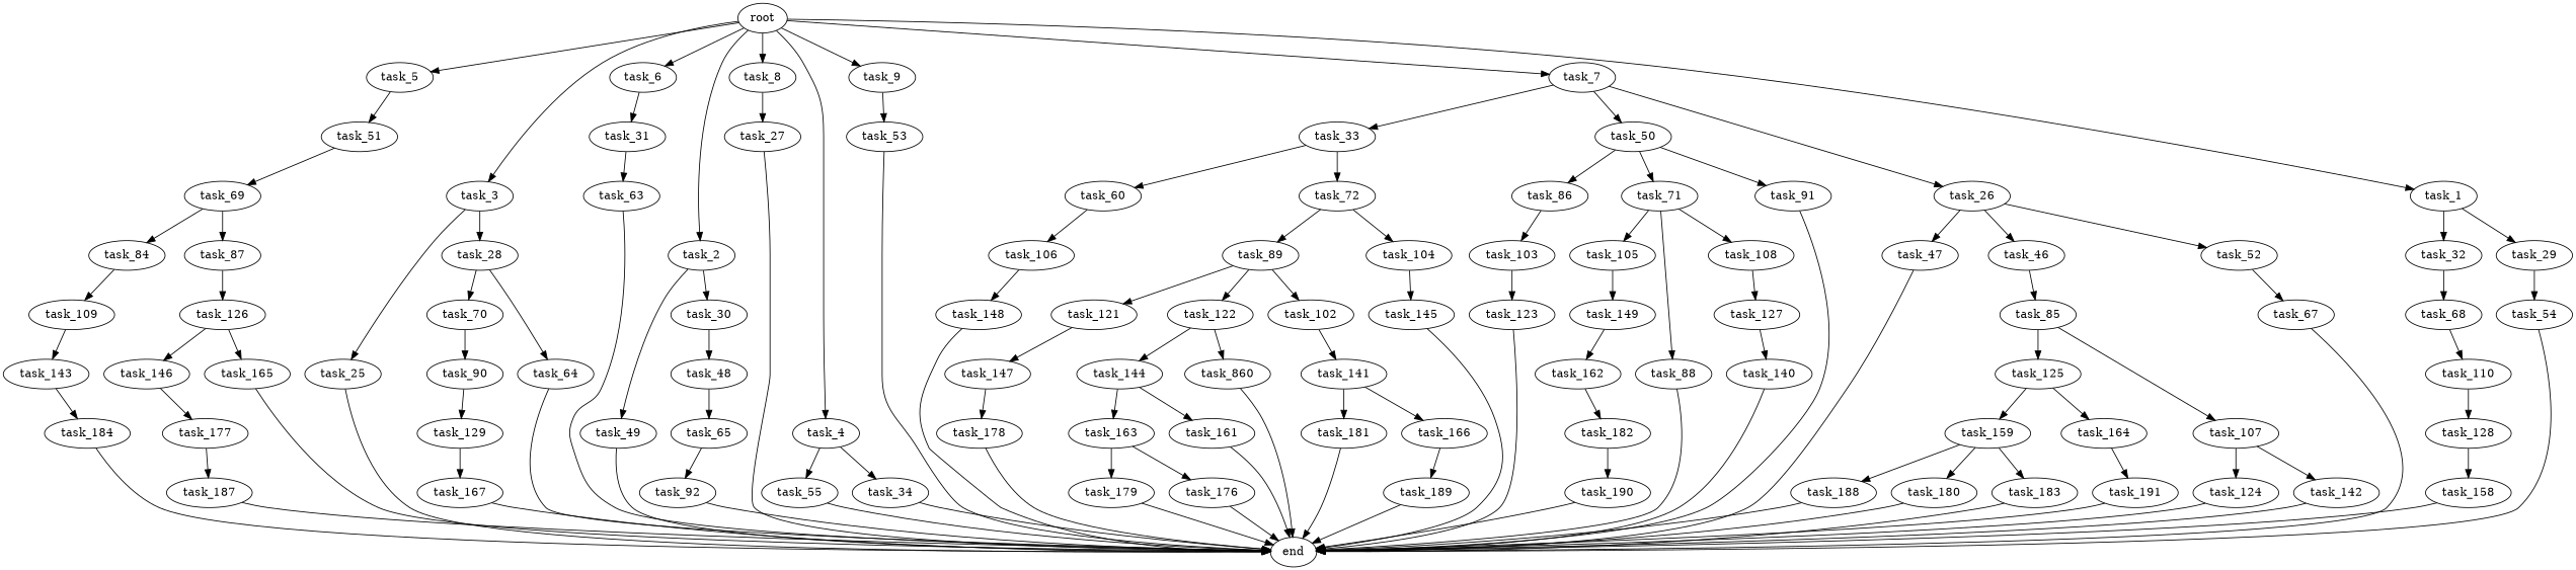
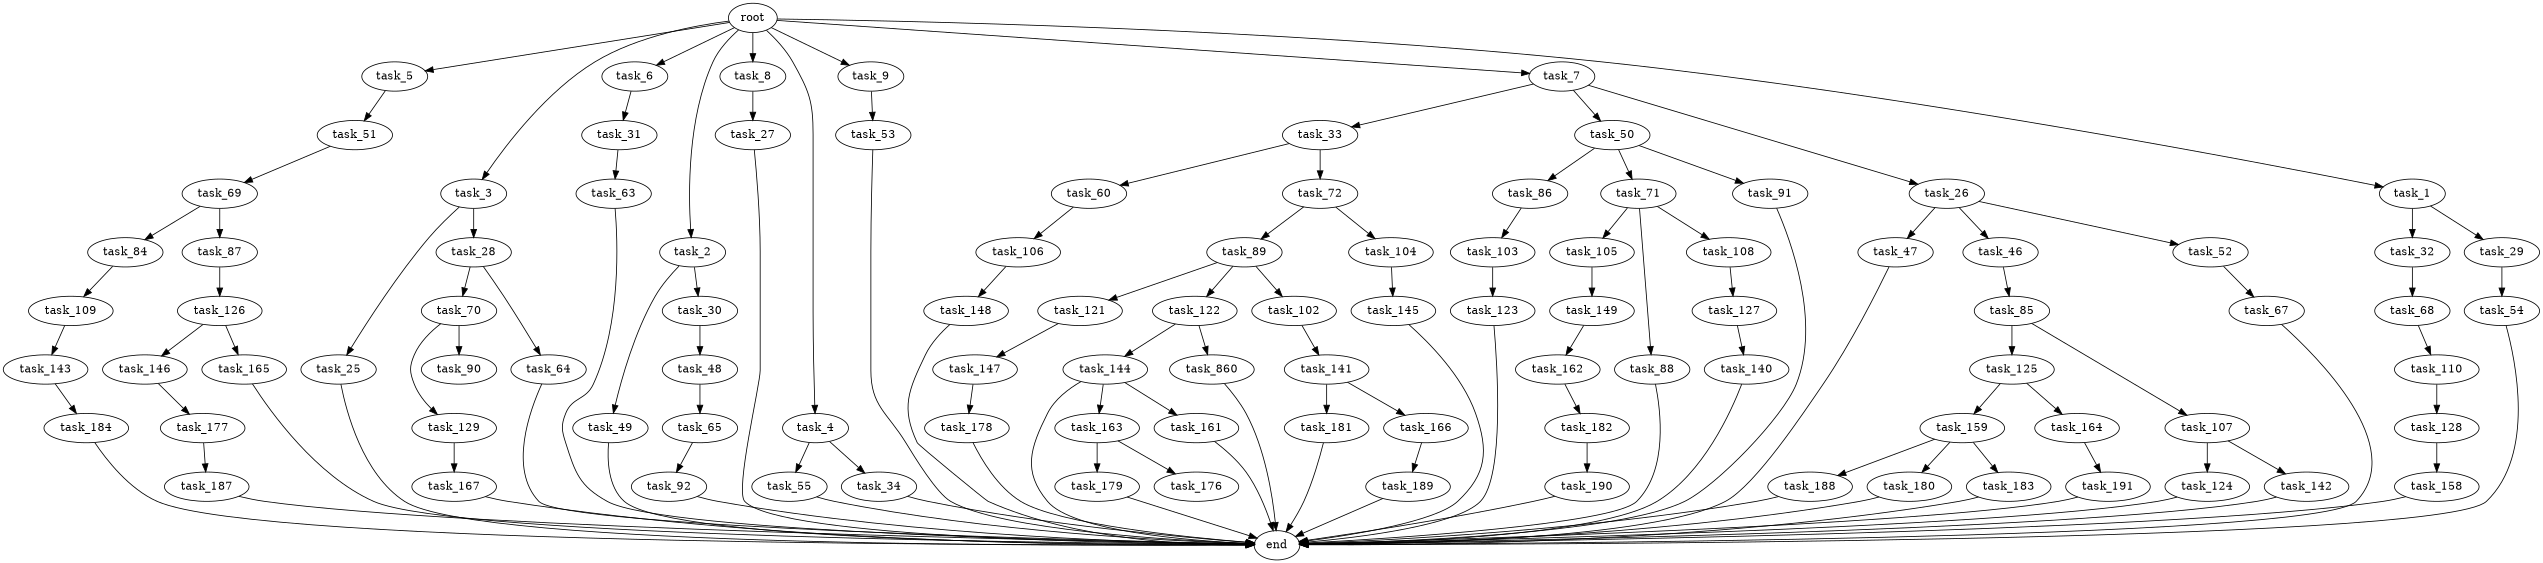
  digraph {
    task_65
    task_92
    end
    task_55
    task_89
    task_121
    task_122
    task_102
    task_147
    task_144
    n11 [label=task_860]
    task_141
    task_5
    task_51
    task_69
    task_47
    task_179
    task_3
    task_25
    task_28
    task_70
    task_64
    task_6
    task_31
    task_63
    task_181
    task_166
    task_189
    task_2
    task_49
    task_30
    task_48
    task_8
    task_27
    task_125
    task_159
    task_164
    task_188
    task_180
    task_183
    task_191
    task_163
    task_176
    task_84
    task_87
    task_109
    task_126
    task_53
    task_143
    task_184
    task_187
    task_86
    task_103
    task_123
    task_145
    task_177
    task_161
    n58 [label=task_60]
    task_33
    task_72
    task_106
    task_104
    task_167
    task_71
    task_105
    task_88
    task_108
    task_149
    task_127
    task_162
    task_4
    task_34
    task_85
    task_107
    task_124
    task_142
    task_182
    task_50
    task_91
    task_178
    task_110
    task_128
    task_158
    task_9
    task_46
    task_140
    task_146
    task_165
    task_148
    root
    task_7
    task_1
    task_26
    task_32
    task_29
    task_68
    task_129
    task_52
    task_67
    task_190
    task_54
    task_90
    task_65 -> task_92
    task_92 -> end
    task_55 -> end
    task_89 -> task_121
    task_89 -> task_122
    task_89 -> task_102
    task_121 -> task_147
    task_122 -> task_144
    task_122 -> n11
    task_102 -> task_141
    task_147 -> task_178
    task_144 -> task_163
    task_144 -> task_161
    n11 -> end
    task_141 -> task_181
    task_141 -> task_166
    task_5 -> task_51
    task_51 -> task_69
    task_69 -> task_84
    task_69 -> task_87
    task_47 -> end
    task_179 -> end
    task_3 -> task_25
    task_3 -> task_28
    task_25 -> end
    task_28 -> task_70
    task_28 -> task_64
    task_70 -> task_90
    task_64 -> end
    task_6 -> task_31
    task_31 -> task_63
    task_63 -> end
    task_181 -> end
    task_166 -> task_189
    task_189 -> end
    task_2 -> task_49
    task_2 -> task_30
    task_49 -> end
    task_30 -> task_48
    task_48 -> task_65
    task_8 -> task_27
    task_27 -> end
    task_125 -> task_159
    task_125 -> task_164
    task_159 -> task_188
    task_159 -> task_180
    task_159 -> task_183
    task_164 -> task_191
    task_188 -> end
    task_180 -> end
    task_183 -> end
    task_191 -> end
    task_163 -> task_179
    task_163 -> task_176
-   task_176 -> end
+   task_144 -> end
    task_84 -> task_109
    task_87 -> task_126
    task_109 -> task_143
    task_126 -> task_146
    task_126 -> task_165
    task_53 -> end
    task_143 -> task_184
    task_184 -> end
    task_187 -> end
    task_86 -> task_103
    task_103 -> task_123
    task_123 -> end
    task_145 -> end
    task_177 -> task_187
    task_161 -> end
    n58 -> task_106
    task_33 -> n58
    task_33 -> task_72
    task_72 -> task_89
    task_72 -> task_104
    task_106 -> task_148
    task_104 -> task_145
    task_167 -> end
    task_71 -> task_105
    task_71 -> task_88
    task_71 -> task_108
    task_105 -> task_149
    task_88 -> end
    task_108 -> task_127
    task_149 -> task_162
    task_127 -> task_140
    task_162 -> task_182
    task_4 -> task_55
    task_4 -> task_34
    task_34 -> end
    task_85 -> task_125
    task_85 -> task_107
    task_107 -> task_124
    task_107 -> task_142
    task_124 -> end
    task_142 -> end
    task_182 -> task_190
    task_50 -> task_86
    task_50 -> task_71
    task_50 -> task_91
    task_91 -> end
    task_178 -> end
    task_110 -> task_128
    task_128 -> task_158
    task_158 -> end
    task_9 -> task_53
    task_46 -> task_85
    task_140 -> end
    task_146 -> task_177
    task_165 -> end
    task_148 -> end
    root -> task_5
    root -> task_3
    root -> task_6
    root -> task_2
    root -> task_8
    root -> task_4
    root -> task_9
    root -> task_7
    root -> task_1
    task_7 -> task_33
    task_7 -> task_50
    task_7 -> task_26
    task_1 -> task_32
    task_1 -> task_29
    task_26 -> task_47
    task_26 -> task_46
    task_26 -> task_52
    task_32 -> task_68
    task_29 -> task_54
    task_68 -> task_110
    task_129 -> task_167
    task_52 -> task_67
    task_67 -> end
    task_190 -> end
    task_54 -> end
-   task_90 -> task_129
+   task_70 -> task_129
  }
